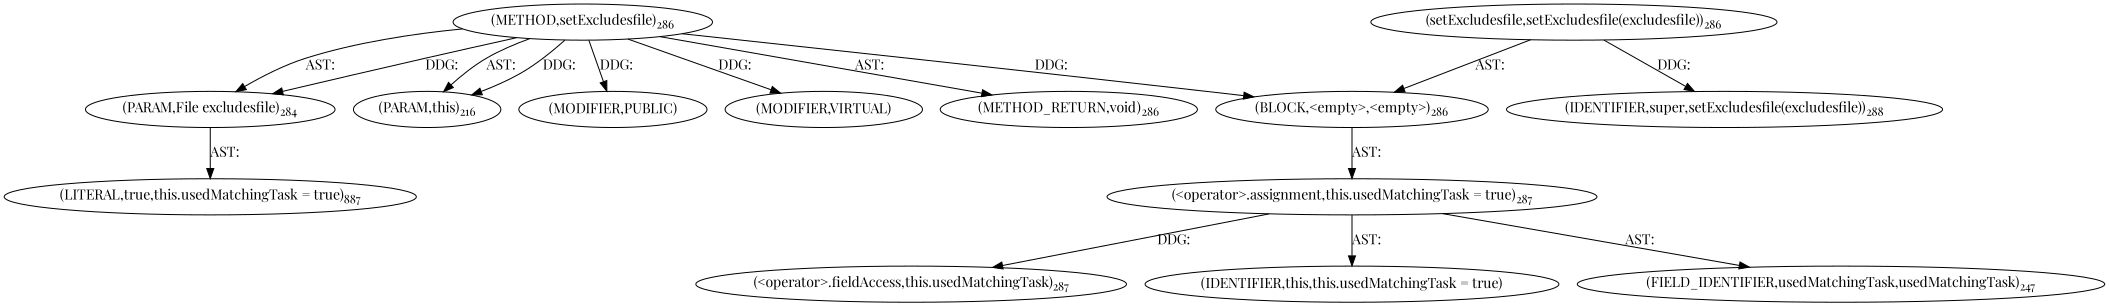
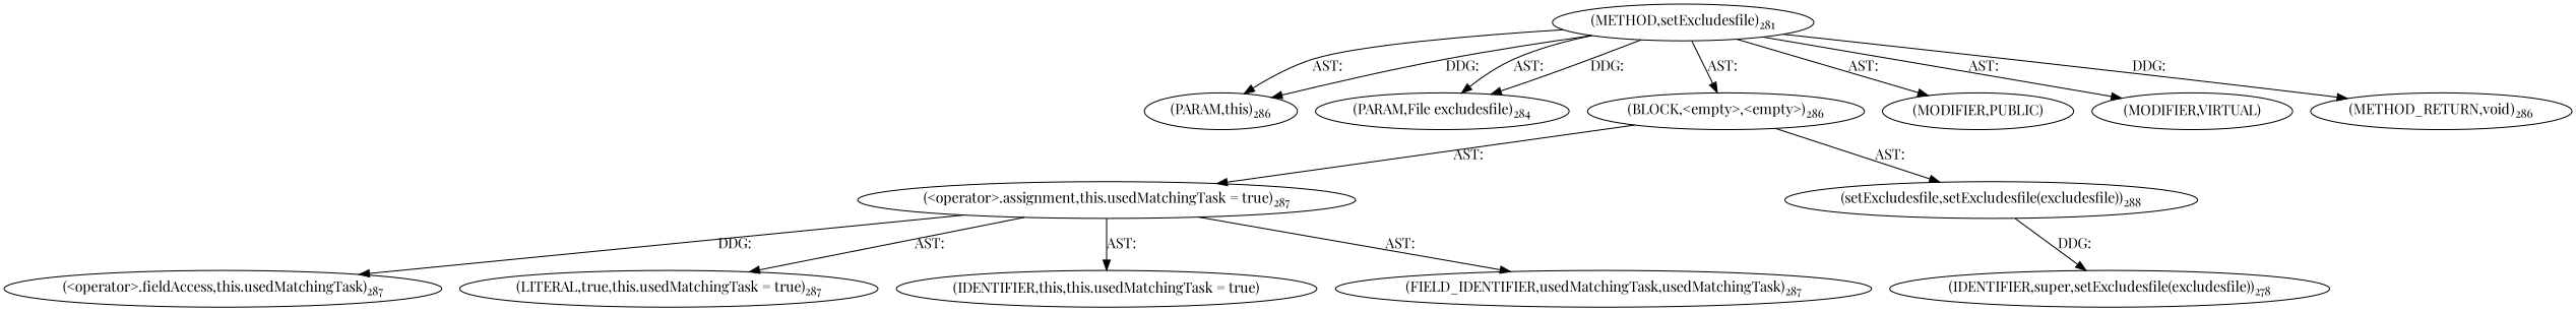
  digraph {
    fontname="Playfair Display"
    node [fontname="Playfair Display"]
    edge [fontname="Playfair Display"]
-   n1 [label=<(METHOD,setExcludesfile)<SUB>286</SUB>>]
-   n2 [label=<(PARAM,this)<SUB>216</SUB>>]
+   n1 [label=<(METHOD,setExcludesfile)<SUB>281</SUB>>]
+   n2 [label=<(PARAM,this)<SUB>286</SUB>>]
    n3 [label=<(PARAM,File excludesfile)<SUB>284</SUB>>]
    n4 [label=<(BLOCK,&lt;empty&gt;,&lt;empty&gt;)<SUB>286</SUB>>]
    n5 [label=<(MODIFIER,PUBLIC)>]
    n6 [label=<(MODIFIER,VIRTUAL)>]
    n7 [label=<(METHOD_RETURN,void)<SUB>286</SUB>>]
    n8 [label=<(&lt;operator&gt;.assignment,this.usedMatchingTask = true)<SUB>287</SUB>>]
-   n9 [label=<(setExcludesfile,setExcludesfile(excludesfile))<SUB>286</SUB>>]
+   n9 [label=<(setExcludesfile,setExcludesfile(excludesfile))<SUB>288</SUB>>]
    n10 [label=<(&lt;operator&gt;.fieldAccess,this.usedMatchingTask)<SUB>287</SUB>>]
-   n11 [label=<(LITERAL,true,this.usedMatchingTask = true)<SUB>887</SUB>>]
+   n11 [label=<(LITERAL,true,this.usedMatchingTask = true)<SUB>287</SUB>>]
    n12 [label=<(IDENTIFIER,this,this.usedMatchingTask = true)>]
-   n13 [label=<(FIELD_IDENTIFIER,usedMatchingTask,usedMatchingTask)<SUB>247</SUB>>]
-   n14 [label=<(IDENTIFIER,super,setExcludesfile(excludesfile))<SUB>288</SUB>>]
+   n13 [label=<(FIELD_IDENTIFIER,usedMatchingTask,usedMatchingTask)<SUB>287</SUB>>]
+   n14 [label=<(IDENTIFIER,super,setExcludesfile(excludesfile))<SUB>278</SUB>>]
    n1 -> n2 [label="AST: "]
    n1 -> n2 [label="DDG: "]
    n1 -> n3 [label="AST: "]
    n1 -> n3 [label="DDG: "]
-   n1 -> n4 [label="DDG: "]
-   n1 -> n5 [label="DDG: "]
-   n1 -> n6 [label="DDG: "]
-   n1 -> n7 [label="AST: "]
+   n1 -> n4 [label="AST: "]
+   n1 -> n5 [label="AST: "]
+   n1 -> n6 [label="AST: "]
+   n1 -> n7 [label="DDG: "]
    n4 -> n8 [label="AST: "]
-   n9 -> n4 [label="AST: "]
+   n4 -> n9 [label="AST: "]
    n8 -> n10 [label="DDG: "]
-   n3 -> n11 [label="AST: "]
+   n8 -> n11 [label="AST: "]
    n8 -> n12 [label="AST: "]
    n8 -> n13 [label="AST: "]
    n9 -> n14 [label="DDG: "]
  }
